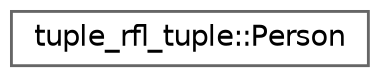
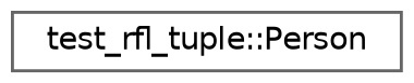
  digraph {
    rankdir=LR
-   n1 [color=grey40 fillcolor=white fontname=Helvetica fontsize=10 height=0.2 label="tuple_rfl_tuple::Person" shape=box style=filled width=0.4]
+   n1 [color=grey40 fillcolor=white fontname=Helvetica fontsize=10 height=0.2 label="test_rfl_tuple::Person" shape=box style=filled width=0.4]
  }
